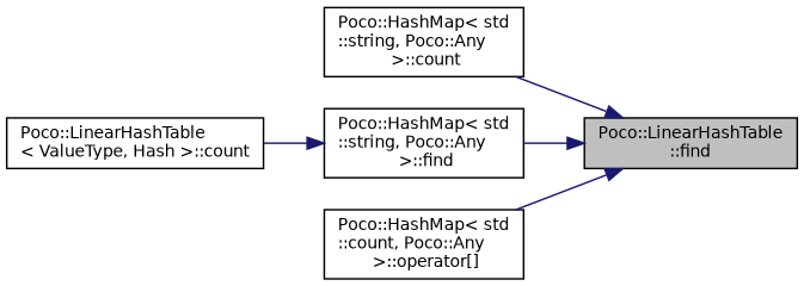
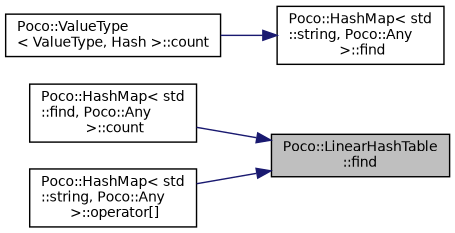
  digraph {
    rankdir=RL
    node [color=black fillcolor=white fontname=Helvetica fontsize=10 shape=record style=filled]
    edge [color=midnightblue dir=back fontname=Helvetica fontsize=10 labelfontname=Helvetica labelfontsize=10 style=solid]
    n1 [fillcolor=grey75 fontcolor=black height=0.2 label="Poco::LinearHashTable\l::find" width=0.4]
-   n2 [height=0.2 label="Poco::HashMap\< std\l::string, Poco::Any\l \>::count" width=0.4]
+   n2 [height=0.2 label="Poco::HashMap\< std\l::find, Poco::Any\l \>::count" width=0.4]
    n3 [height=0.2 label="Poco::HashMap\< std\l::string, Poco::Any\l \>::find" width=0.4]
-   n4 [height=0.2 label="Poco::HashMap\< std\l::count, Poco::Any\l \>::operator[]" width=0.4]
-   n5 [height=0.2 label="Poco::LinearHashTable\l\< ValueType, Hash \>::count" width=0.4]
+   n4 [height=0.2 label="Poco::HashMap\< std\l::string, Poco::Any\l \>::operator[]" width=0.4]
+   n5 [height=0.2 label="Poco::ValueType\l\< ValueType, Hash \>::count" width=0.4]
    n1 -> n2
-   n1 -> n3
    n1 -> n4
    n3 -> n5
  }
